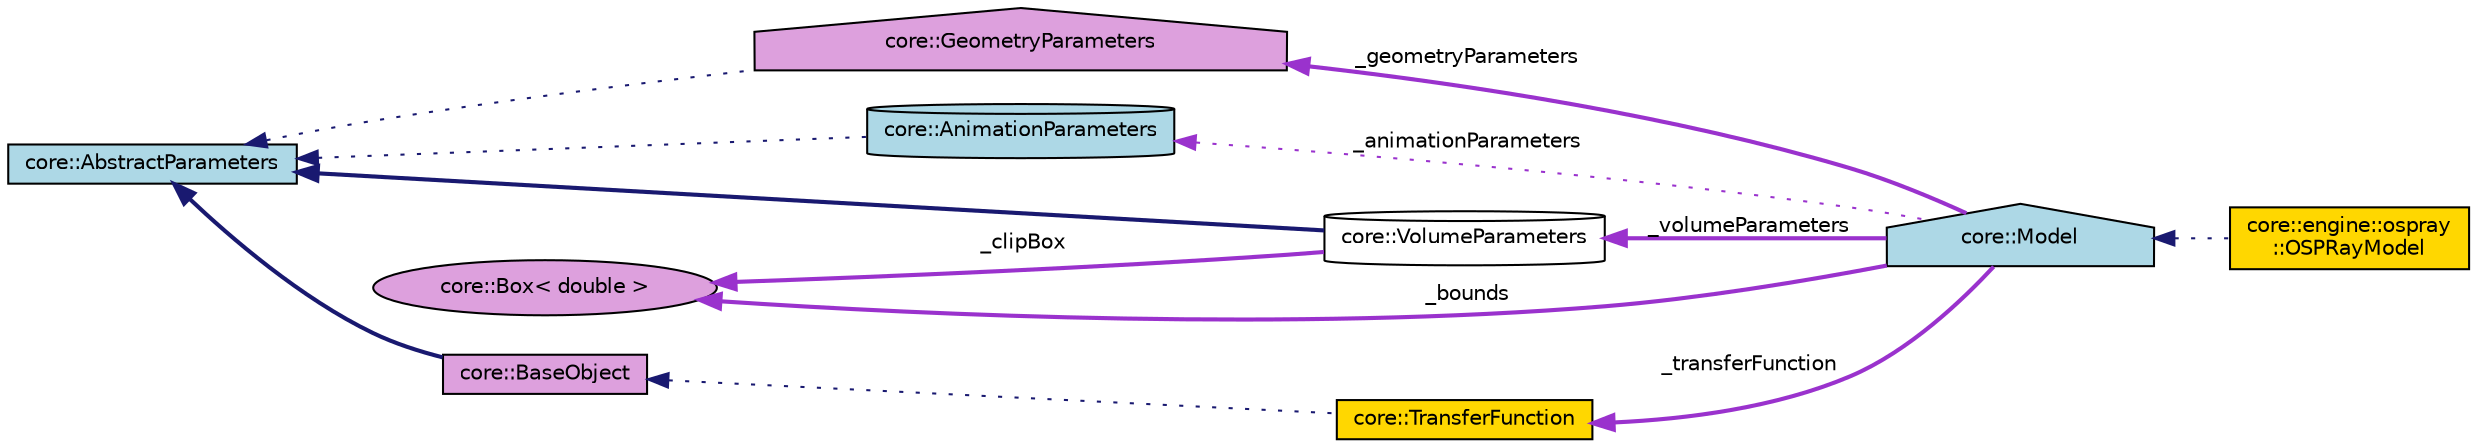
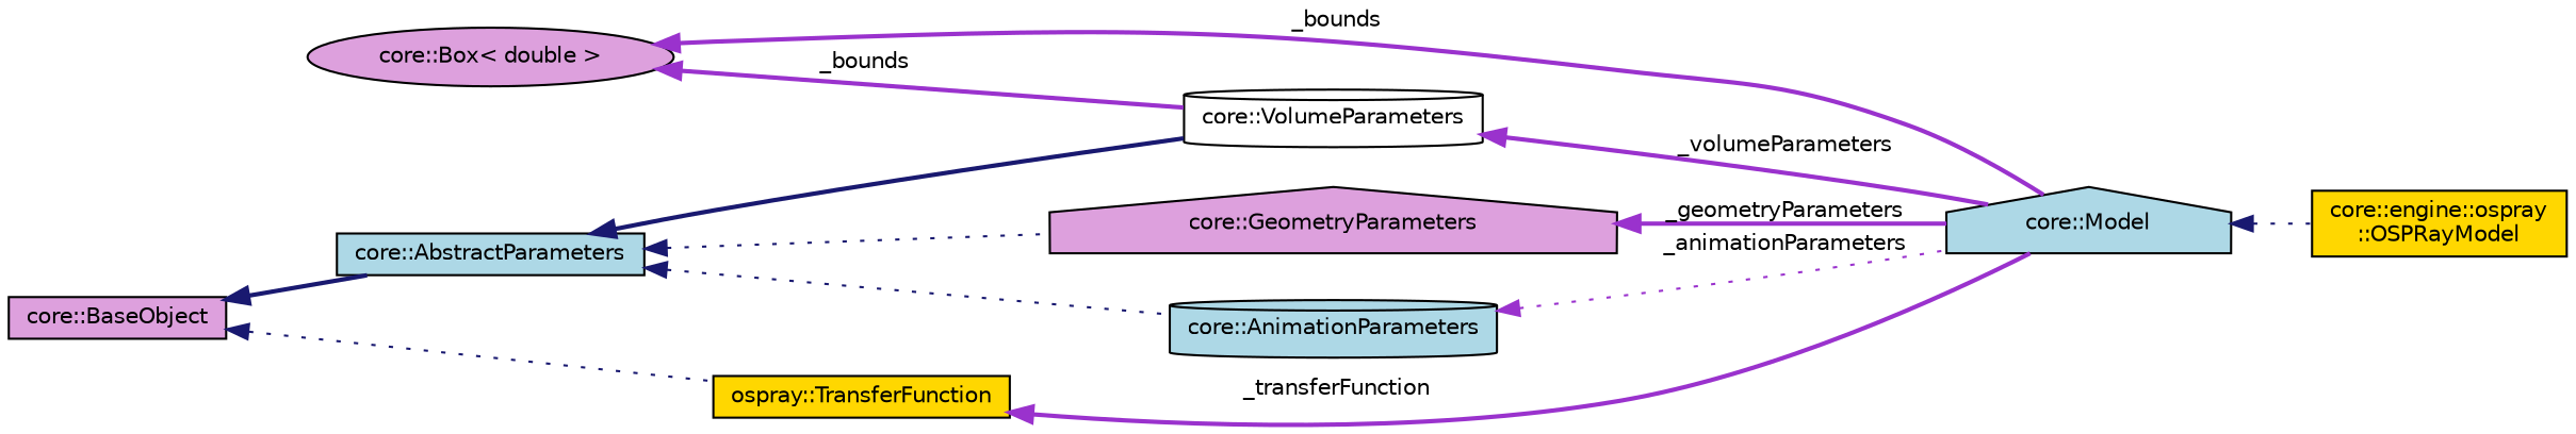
  digraph {
    rankdir=LR
    node [color=black fillcolor=lightblue fontname=Helvetica fontsize=10 shape=box style=filled]
    edge [color=midnightblue dir=back fontname=Helvetica fontsize=10 labelfontname=Helvetica labelfontsize=10 style=bold]
    n1 [fillcolor=gold fontcolor=black height=0.2 label="core::engine::ospray\l::OSPRayModel" width=0.4]
    n2 [height=0.2 label="core::Model" shape=house width=0.4]
    n3 [fillcolor=plum height=0.2 label="core::GeometryParameters" shape=house width=0.4]
    n4 [height=0.2 label="core::AbstractParameters" width=0.4]
    n5 [fillcolor=white height=0.2 label="core::VolumeParameters" shape=cylinder width=0.4]
    n6 [height=0.2 label="core::AnimationParameters" shape=cylinder width=0.4]
    n7 [fillcolor=plum height=0.2 label="core::BaseObject" width=0.4]
-   n8 [fillcolor=gold height=0.2 label="core::TransferFunction" width=0.4]
+   n8 [fillcolor=gold height=0.2 label="ospray::TransferFunction" width=0.4]
    n9 [fillcolor=plum height=0.2 label="core::Box\< double \>" shape=ellipse width=0.4]
    n2 -> n1 [style=dotted]
    n3 -> n2 [color=darkorchid3 label=" _geometryParameters"]
    n4 -> n3 [style=dotted]
    n4 -> n5
    n4 -> n6 [style=dotted]
    n5 -> n2 [color=darkorchid3 label=" _volumeParameters"]
    n6 -> n2 [color=darkorchid3 label=" _animationParameters" style=dotted]
-   n4 -> n7
+   n7 -> n4
    n7 -> n8 [style=dotted]
    n8 -> n2 [color=darkorchid3 label=" _transferFunction"]
    n9 -> n2 [color=darkorchid3 label=" _bounds"]
-   n9 -> n5 [color=darkorchid3 label=" _clipBox"]
+   n9 -> n5 [color=darkorchid3 label=" _bounds"]
  }
